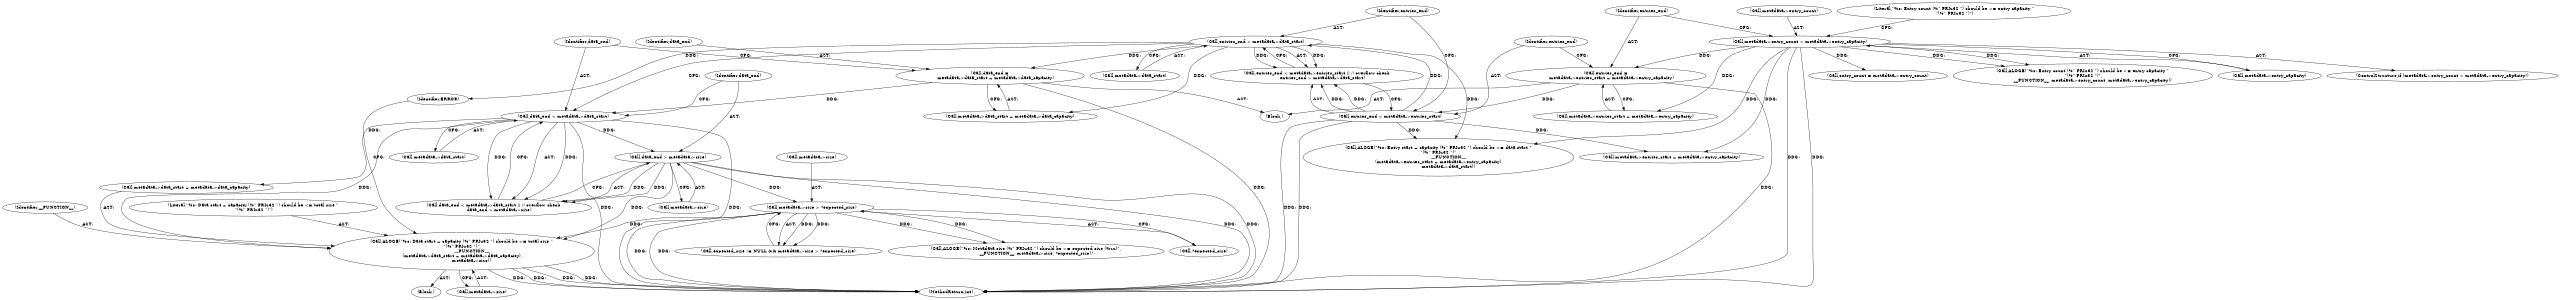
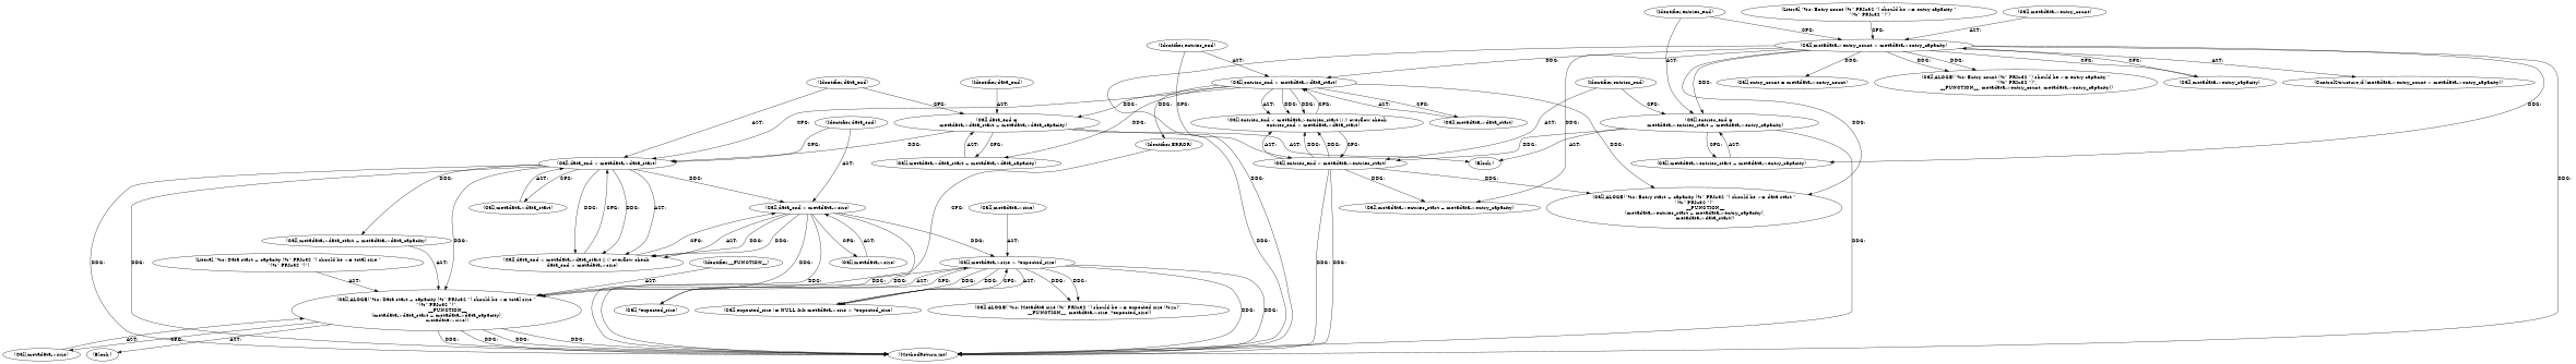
  digraph {
    n1 [label="(Call,ALOGE(\"%s: Data start + capacity (%\" PRIu32 \") should be <= total size \"\n \"(%\" PRIu32 \")\",\n               __FUNCTION__,\n (metadata->data_start + metadata->data_capacity),\n              metadata->size))"]
    n2 [label="(Call,metadata->size)"]
    n3 [label="(MethodReturn,int)"]
    n4 [label="(Block,)"]
    n5 [label="(Call,data_end < metadata->data_start)"]
    n6 [label="(Call,data_end > metadata->size)"]
    n7 [label="(Call,metadata->data_start + metadata->data_capacity)"]
    n8 [label="(Call,metadata->data_start)"]
    n9 [label="(Call,data_end < metadata->data_start || // overflow check\n        data_end > metadata->size)"]
    n10 [label="(Call,metadata->size > *expected_size)"]
    n11 [label="(Call,metadata->size)"]
    n12 [label="(Call,data_end =\n        metadata->data_start + metadata->data_capacity)"]
    n13 [label="(Call,metadata->data_start + metadata->data_capacity)"]
    n14 [label="(Block,)"]
    n15 [label="(Call,entries_end > metadata->data_start)"]
    n16 [label="(Call,ALOGE(\"%s: Entry start + capacity (%\" PRIu32 \") should be <= data start \"\n \"(%\" PRIu32 \")\",\n               __FUNCTION__,\n (metadata->entries_start + metadata->entry_capacity),\n              metadata->data_start))"]
    n17 [label="(Call,entries_end < metadata->entries_start || // overflow check\n        entries_end > metadata->data_start)"]
    n18 [label="(Call,metadata->data_start)"]
    n19 [label="(Identifier,ERROR)"]
    n20 [label="(Call,entries_end < metadata->entries_start)"]
    n21 [label="(Call,metadata->entries_start + metadata->entry_capacity)"]
    n22 [label="(Call,entries_end =\n        metadata->entries_start + metadata->entry_capacity)"]
    n23 [label="(Call,metadata->entries_start + metadata->entry_capacity)"]
    n24 [label="(Call,metadata->entry_count > metadata->entry_capacity)"]
    n25 [label="(Call,entry_count = metadata->entry_count)"]
    n26 [label="(Call,ALOGE(\"%s: Entry count (%\" PRIu32 \") should be <= entry capacity \"\n \"(%\" PRIu32 \")\",\n              __FUNCTION__, metadata->entry_count, metadata->entry_capacity))"]
    n27 [label="(Call,metadata->entry_capacity)"]
    n28 [label="(ControlStructure,if (metadata->entry_count > metadata->entry_capacity))"]
    n29 [label="(Call,*expected_size)"]
    n30 [label="(Call,expected_size != NULL && metadata->size > *expected_size)"]
    n31 [label="(Call,ALOGE(\"%s: Metadata size (%\" PRIu32 \") should be <= expected size (%zu)\",\n              __FUNCTION__, metadata->size, *expected_size))"]
    n32 [label="(Identifier,__FUNCTION__)"]
    n33 [label="(Call,metadata->entry_count)"]
    n34 [label="(Literal,\"%s: Entry count (%\" PRIu32 \") should be <= entry capacity \"\n \"(%\" PRIu32 \")\")"]
    n35 [label="(Literal,\"%s: Data start + capacity (%\" PRIu32 \") should be <= total size \"\n \"(%\" PRIu32 \")\")"]
    n36 [label="(Identifier,data_end)"]
    n37 [label="(Identifier,entries_end)"]
    n38 [label="(Identifier,data_end)"]
    n39 [label="(Identifier,data_end)"]
    n40 [label="(Identifier,entries_end)"]
    n41 [label="(Identifier,entries_end)"]
    n42 [label="(Call,metadata->size)"]
    n1 -> n2 [label="CFG: "]
    n1 -> n3 [label="DDG: "]
    n1 -> n3 [label="DDG: "]
    n1 -> n3 [label="DDG: "]
    n1 -> n3 [label="DDG: "]
    n1 -> n4 [label="AST: "]
    n2 -> n1 [label="AST: "]
    n5 -> n1 [label="DDG: "]
    n5 -> n3 [label="DDG: "]
    n5 -> n3 [label="DDG: "]
    n5 -> n6 [label="DDG: "]
    n5 -> n7 [label="DDG: "]
    n5 -> n8 [label="CFG: "]
    n5 -> n9 [label="AST: "]
    n5 -> n9 [label="DDG: "]
    n5 -> n9 [label="DDG: "]
    n6 -> n1 [label="DDG: "]
    n6 -> n3 [label="DDG: "]
    n6 -> n3 [label="DDG: "]
    n6 -> n9 [label="AST: "]
    n6 -> n9 [label="DDG: "]
    n6 -> n9 [label="DDG: "]
    n6 -> n10 [label="DDG: "]
    n6 -> n11 [label="CFG: "]
    n7 -> n1 [label="AST: "]
    n8 -> n5 [label="AST: "]
    n9 -> n5 [label="CFG: "]
    n9 -> n6 [label="CFG: "]
    n10 -> n1 [label="DDG: "]
    n10 -> n3 [label="DDG: "]
    n10 -> n3 [label="DDG: "]
    n10 -> n29 [label="CFG: "]
    n10 -> n30 [label="AST: "]
    n10 -> n30 [label="DDG: "]
    n10 -> n30 [label="DDG: "]
    n10 -> n31 [label="DDG: "]
    n10 -> n31 [label="DDG: "]
    n11 -> n6 [label="AST: "]
    n12 -> n3 [label="DDG: "]
    n12 -> n5 [label="DDG: "]
    n12 -> n13 [label="CFG: "]
    n12 -> n14 [label="AST: "]
    n13 -> n12 [label="AST: "]
    n15 -> n5 [label="CFG: "]
    n15 -> n12 [label="DDG: "]
    n15 -> n13 [label="DDG: "]
    n15 -> n16 [label="DDG: "]
    n15 -> n17 [label="AST: "]
    n15 -> n17 [label="DDG: "]
    n15 -> n17 [label="DDG: "]
    n15 -> n18 [label="CFG: "]
    n15 -> n19 [label="DDG: "]
    n17 -> n15 [label="CFG: "]
    n17 -> n20 [label="CFG: "]
    n18 -> n15 [label="AST: "]
    n19 -> n1 [label="CFG: "]
    n20 -> n3 [label="DDG: "]
    n20 -> n3 [label="DDG: "]
-   n20 -> n15 [label="DDG: "]
+   n24 -> n15 [label="DDG: "]
    n20 -> n16 [label="DDG: "]
    n20 -> n17 [label="AST: "]
    n20 -> n17 [label="DDG: "]
    n20 -> n17 [label="DDG: "]
    n20 -> n21 [label="DDG: "]
    n22 -> n3 [label="DDG: "]
    n22 -> n14 [label="AST: "]
    n22 -> n20 [label="DDG: "]
    n22 -> n23 [label="CFG: "]
    n23 -> n22 [label="AST: "]
    n24 -> n3 [label="DDG: "]
    n24 -> n3 [label="DDG: "]
    n24 -> n16 [label="DDG: "]
    n24 -> n21 [label="DDG: "]
    n24 -> n22 [label="DDG: "]
    n24 -> n23 [label="DDG: "]
    n24 -> n25 [label="DDG: "]
    n24 -> n26 [label="DDG: "]
    n24 -> n26 [label="DDG: "]
    n24 -> n27 [label="CFG: "]
    n24 -> n28 [label="AST: "]
-   n27 -> n24 [label="AST: "]
+   n27 -> n24 [label="CFG: "]
    n29 -> n10 [label="AST: "]
    n30 -> n10 [label="CFG: "]
    n32 -> n1 [label="AST: "]
    n33 -> n24 [label="AST: "]
    n34 -> n24 [label="CFG: "]
    n35 -> n1 [label="AST: "]
    n36 -> n5 [label="CFG: "]
    n36 -> n6 [label="AST: "]
    n37 -> n22 [label="AST: "]
    n37 -> n24 [label="CFG: "]
    n38 -> n5 [label="AST: "]
    n38 -> n12 [label="CFG: "]
    n39 -> n12 [label="AST: "]
    n40 -> n20 [label="AST: "]
    n40 -> n22 [label="CFG: "]
    n41 -> n15 [label="AST: "]
    n41 -> n20 [label="CFG: "]
    n42 -> n10 [label="AST: "]
  }
